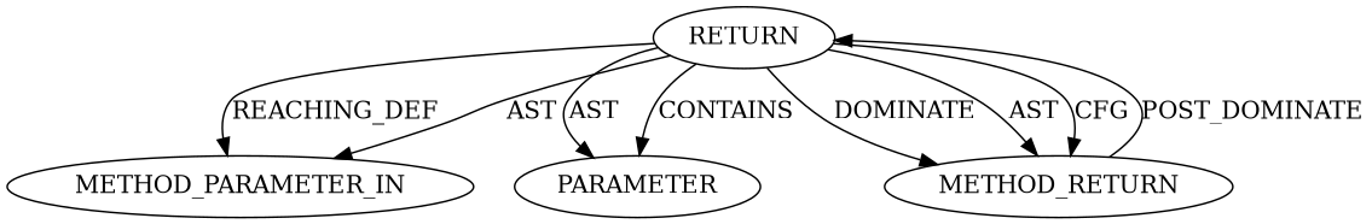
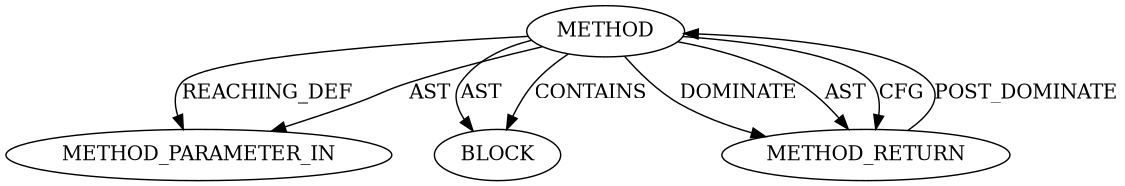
  digraph {
    node [CODE="<empty>" ORDER=1 TYPE_FULL_NAME=ANY]
-   n1 [AST_PARENT_FULL_NAME="<global>" AST_PARENT_TYPE=NAMESPACE_BLOCK FILENAME="<empty>" FULL_NAME=netdev_notifier_info_to_dev IS_EXTERNAL=true NAME=netdev_notifier_info_to_dev ORDER=0 label=RETURN TYPE_FULL_NAME=""]
+   n1 [AST_PARENT_FULL_NAME="<global>" AST_PARENT_TYPE=NAMESPACE_BLOCK FILENAME="<empty>" FULL_NAME=netdev_notifier_info_to_dev IS_EXTERNAL=true NAME=netdev_notifier_info_to_dev ORDER=0 label=METHOD TYPE_FULL_NAME=""]
    n2 [CODE=p1 EVALUATION_STRATEGY=BY_VALUE INDEX=1 IS_VARIADIC=false NAME=p1 label=METHOD_PARAMETER_IN]
-   n3 [ARGUMENT_INDEX=1 label=PARAMETER]
+   n3 [ARGUMENT_INDEX=1 label=BLOCK]
    n4 [CODE=RET EVALUATION_STRATEGY=BY_VALUE ORDER=2 label=METHOD_RETURN]
    n1 -> n2 [label=REACHING_DEF]
    n1 -> n2 [label=AST]
    n1 -> n3 [label=AST]
    n1 -> n3 [label=CONTAINS]
    n1 -> n4 [label=DOMINATE]
    n1 -> n4 [label=AST]
    n1 -> n4 [label=CFG]
    n4 -> n1 [label=POST_DOMINATE]
  }
